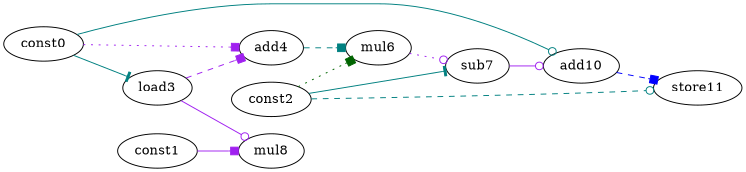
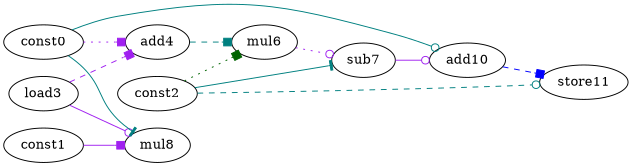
  digraph {
    rankdir=LR
    node [opcode=const]
    edge [arrowhead=box color=purple operand=0 style=solid]
    load3 [opcode=load]
    const0
    add4 [opcode=add]
    add10 [opcode=add]
    mul8 [opcode=mul]
    mul6 [opcode=mul]
    store11 [opcode=store]
    const1
    const2
    sub7 [opcode=sub]
    load3 -> add4 [operand=1 style=dashed]
    load3 -> mul8 [arrowhead=odot operand=1]
-   const0 -> load3 [arrowhead=tee color=teal]
+   const0 -> mul8 [arrowhead=tee color=teal]
    const0 -> add4 [style=dotted]
    const0 -> add10 [arrowhead=odot color=teal operand=1]
    add4 -> mul6 [color=teal operand=1 style=dashed]
    add10 -> store11 [color=blue style=dashed]
    mul6 -> sub7 [arrowhead=odot operand=1 style=dotted]
    const1 -> mul8
    const2 -> mul6 [color=darkgreen style=dotted]
    const2 -> store11 [arrowhead=odot color=teal operand=1 style=dashed]
    const2 -> sub7 [arrowhead=tee color=teal]
    sub7 -> add10 [arrowhead=odot]
  }
